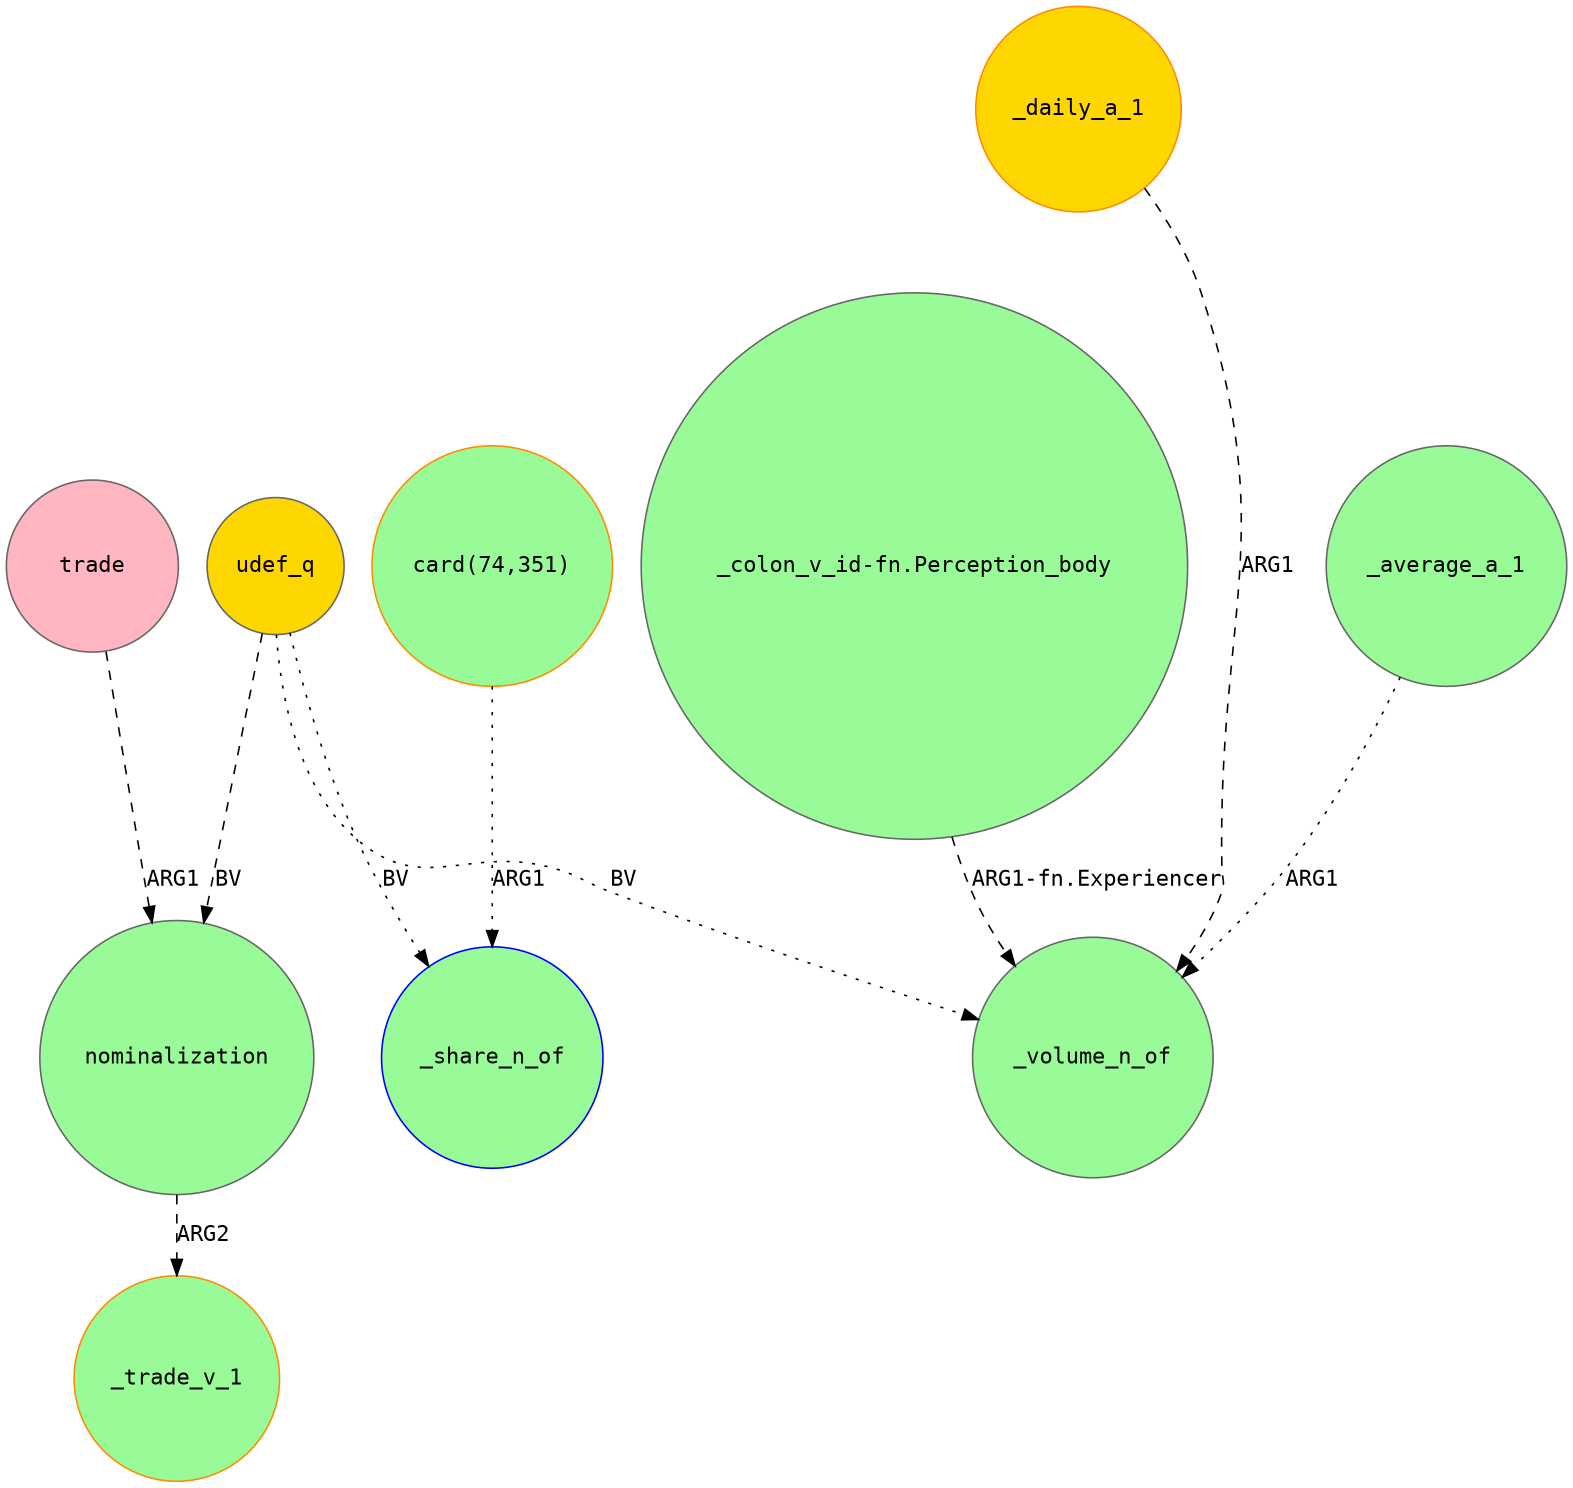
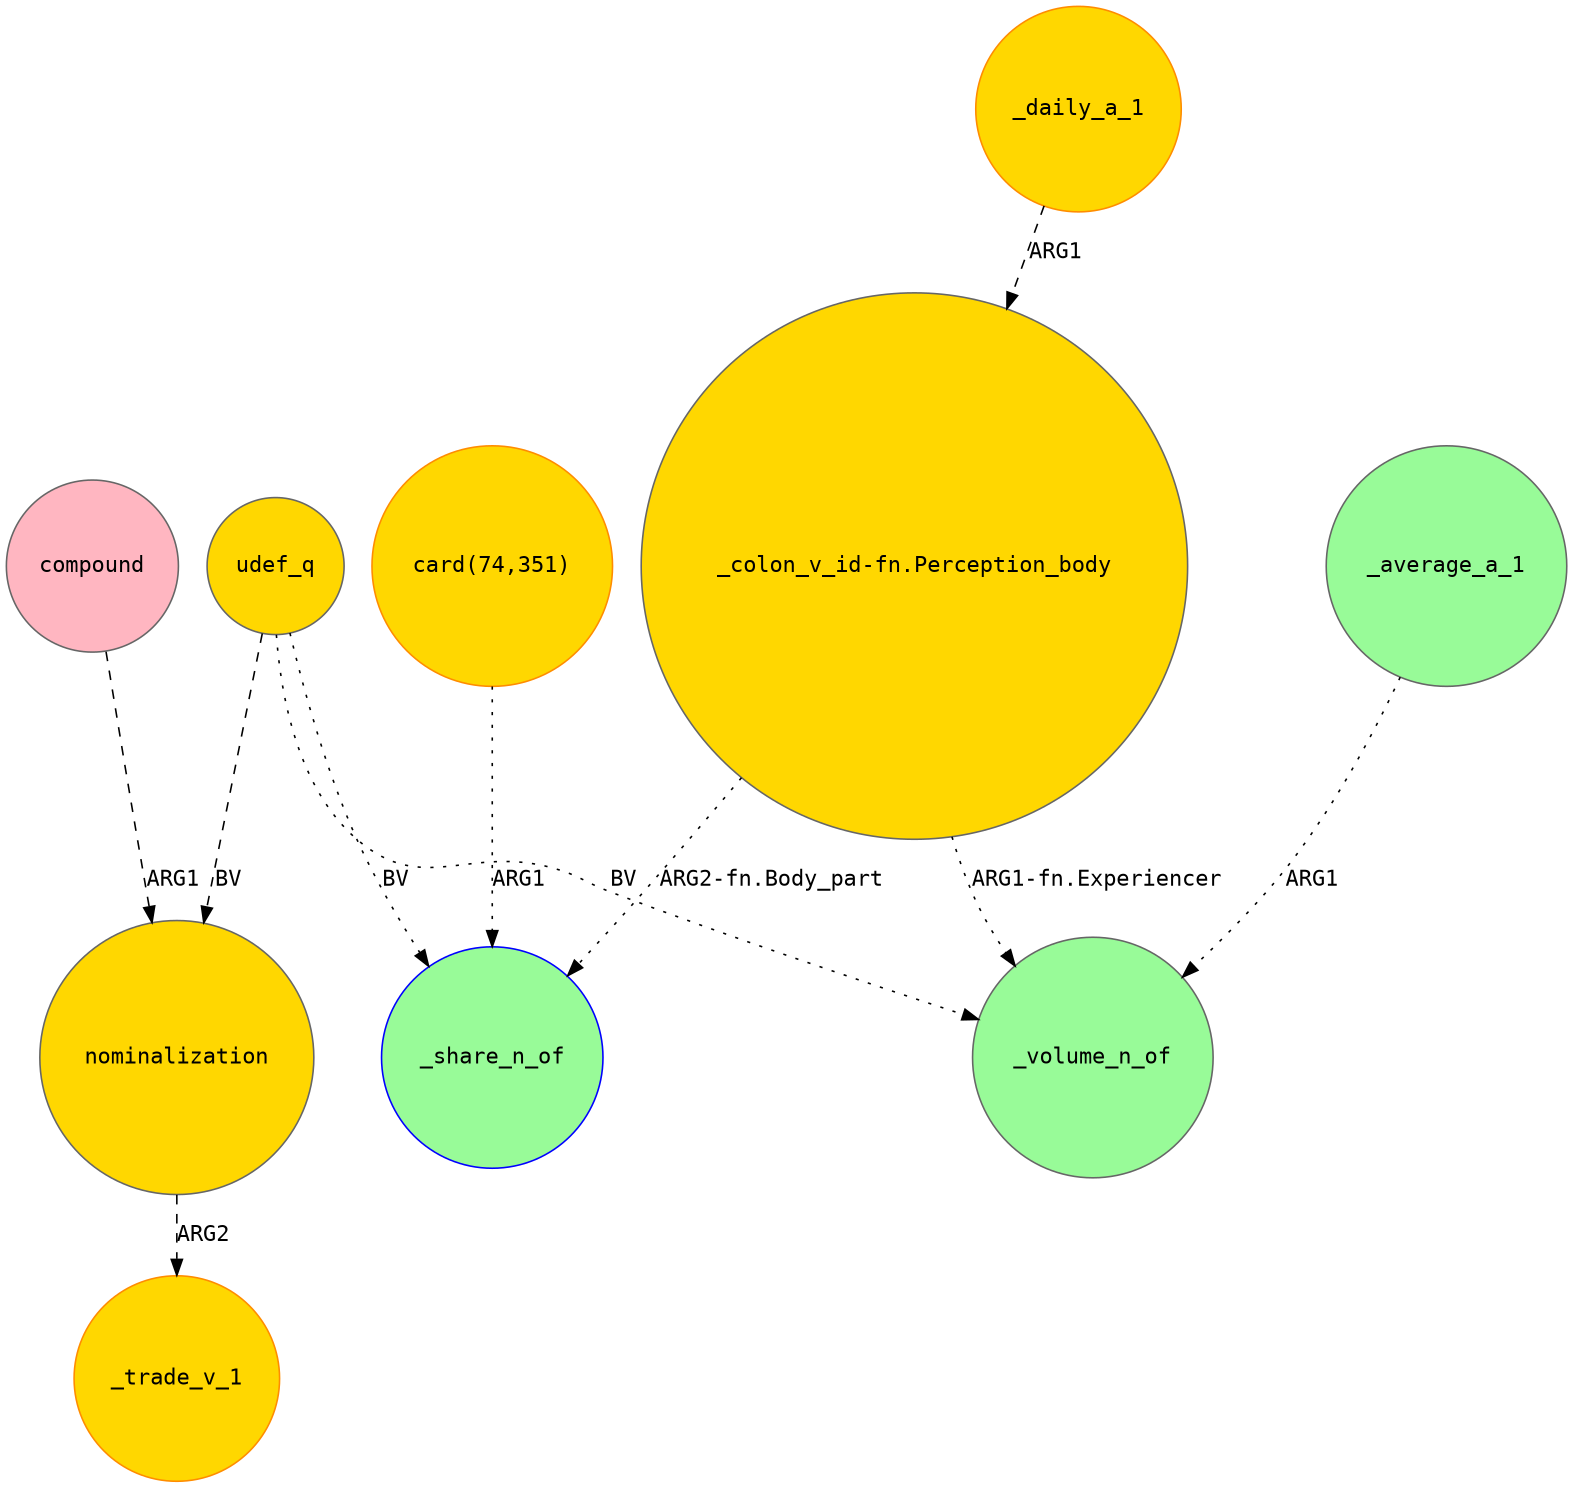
  digraph {
    fontname="DejaVu Sans Mono"
    node [color=gray40 fillcolor=gold fontname="DejaVu Sans Mono" shape=circle style=filled]
    edge [fontname="DejaVu Sans Mono" style=dotted]
-   compound [fillcolor=lightpink label=trade]
-   nominalization [fillcolor=palegreen]
+   compound [fillcolor=lightpink]
+   nominalization
    _volume_n_of [fillcolor=palegreen]
-   _trade_v_1 [color=darkorange fillcolor=palegreen]
-   "card(74,351)" [color=darkorange fillcolor=palegreen]
+   _trade_v_1 [color=darkorange]
+   "card(74,351)" [color=darkorange]
    _share_n_of [color=blue fillcolor=palegreen]
    udef_q
    _daily_a_1 [color=darkorange]
-   "_colon_v_id-fn.Perception_body" [fillcolor=palegreen]
+   "_colon_v_id-fn.Perception_body"
    _average_a_1 [fillcolor=palegreen]
    compound -> nominalization [label=ARG1 style=dashed]
    nominalization -> _trade_v_1 [label=ARG2 style=dashed]
    "card(74,351)" -> _share_n_of [label=ARG1]
    udef_q -> nominalization [label=BV style=dashed]
    udef_q -> _volume_n_of [label=BV]
    udef_q -> _share_n_of [label=BV]
-   _daily_a_1 -> _volume_n_of [label=ARG1 style=dashed]
-   "_colon_v_id-fn.Perception_body" -> _volume_n_of [label="ARG1-fn.Experiencer" style=dashed]
+   _daily_a_1 -> "_colon_v_id-fn.Perception_body" [label=ARG1 style=dashed]
+   "_colon_v_id-fn.Perception_body" -> _volume_n_of [label="ARG1-fn.Experiencer"]
+   "_colon_v_id-fn.Perception_body" -> _share_n_of [label="ARG2-fn.Body_part"]
    _average_a_1 -> _volume_n_of [label=ARG1]
  }
